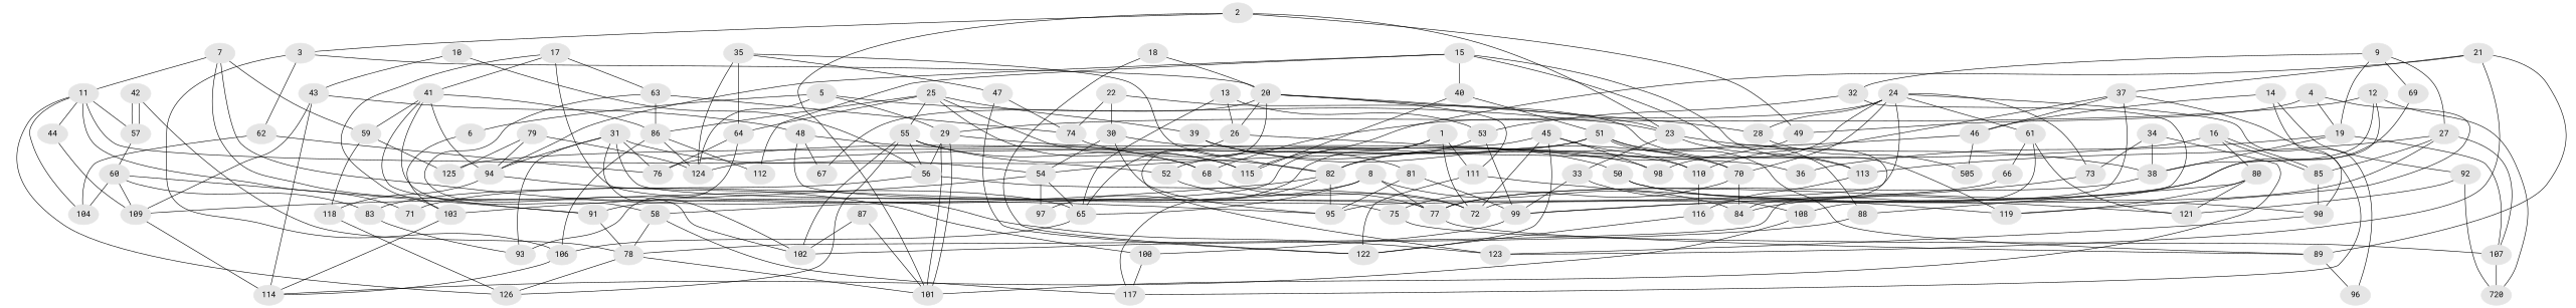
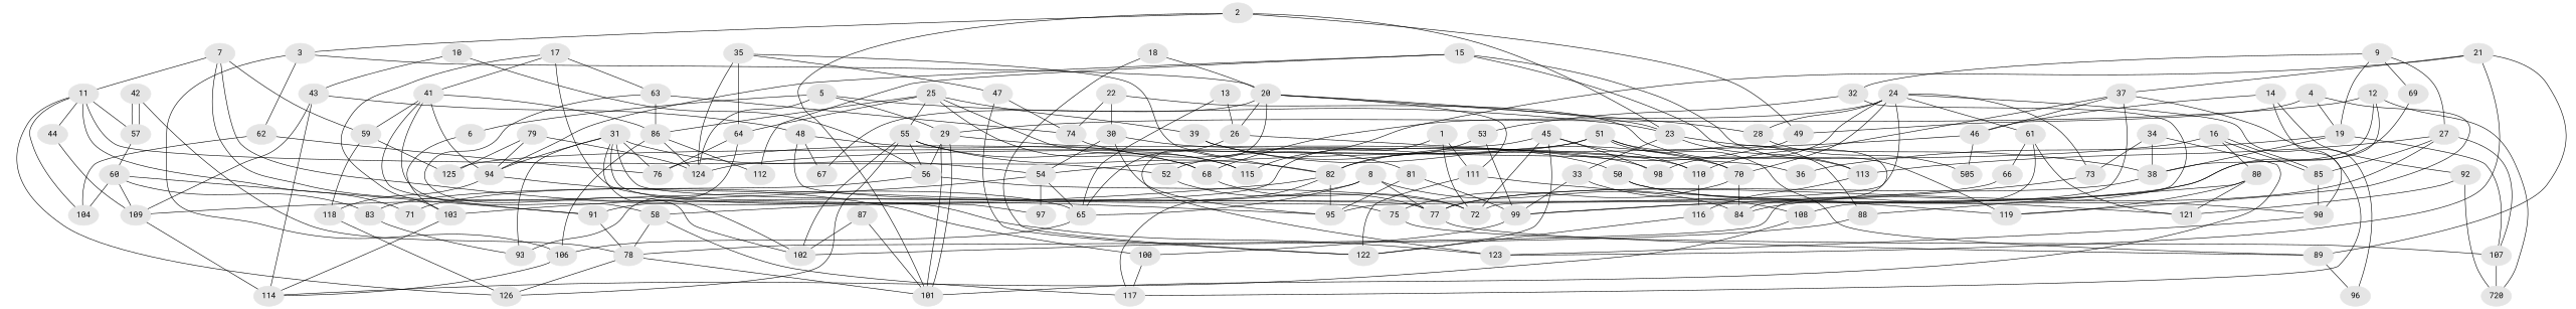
  graph {
    fontname="Roboto Mono"
    node [color=gray90 fontname="Roboto Mono" style=filled]
    edge [fontname="Roboto Mono"]
    1
    58
    72
    97
    111
    117
    78
    119
    122
    2
    3
    23
    49
    101
    20
    62
    106
    38
    113
    33
    82
    26
    123
    28
    67
    104
    76
    114
    4
    19
    36
    107
    5
    6
    29
    124
    103
    56
    98
    7
    11
    59
    65
    95
    71
    44
    52
    57
    126
    125
    118
    8
    77
    84
    89
    9
    27
    32
    69
    85
    53
    99
    10
    43
    48
    109
    83
    60
    12
    n70 [label=720]
    13
    14
    46
    90
    92
    n76 [label=505]
    54
    121
    15
-   40
    94
    112
    115
    51
    100
    16
    80
    88
    17
    41
    63
    86
    91
    74
    102
    18
    21
    37
    110
    108
    96
    22
    30
    81
    116
    24
    61
    68
    70
    73
    66
    75
    25
    39
    55
    64
    50
    93
    31
    34
    35
    47
    42
    45
    79
    87
    1 -- 58
    1 -- 72
-   1 -- 97
+   31 -- 97
    1 -- 111
    58 -- 117
    58 -- 78
    111 -- 119
    111 -- 122
    78 -- 101
    78 -- 126
    2 -- 3
    2 -- 23
    2 -- 49
    2 -- 101
    3 -- 20
    3 -- 62
    3 -- 106
    23 -- 38
    23 -- 113
    23 -- 33
    49 -- 82
    20 -- 111
    20 -- 23
    20 -- 26
    20 -- 123
    20 -- 28
    20 -- 67
    62 -- 104
    62 -- 76
    106 -- 114
    38 -- 77
    113 -- 116
    33 -- 99
    33 -- 108
    82 -- 117
    82 -- 95
    82 -- 109
    26 -- 36
    26 -- 65
    28 -- n76
    4 -- 119
    4 -- 49
    4 -- 19
    19 -- 38
    19 -- 36
    19 -- 107
    107 -- n70
    5 -- 23
    5 -- 6
    5 -- 29
    5 -- 124
    6 -- 103
    29 -- 101
    29 -- 101
    29 -- 56
    29 -- 98
    103 -- 114
    56 -- 72
    56 -- 83
    7 -- 11
    7 -- 59
    7 -- 65
    7 -- 95
    11 -- 104
    11 -- 71
    11 -- 44
    11 -- 52
    11 -- 57
    11 -- 126
    59 -- 125
    59 -- 118
    65 -- 106
    44 -- 109
    52 -- 77
    57 -- 60
    118 -- 126
    8 -- 65
    8 -- 71
    8 -- 77
    8 -- 84
    77 -- 89
    89 -- 96
    9 -- 19
    9 -- 27
    9 -- 32
    9 -- 69
    27 -- 113
    27 -- 107
    27 -- 77
    27 -- 85
    32 -- 72
    32 -- 53
    69 -- 99
    85 -- 90
    53 -- 82
    53 -- 99
    99 -- 100
    10 -- 56
    10 -- 43
    43 -- 114
    43 -- 48
    43 -- 109
    48 -- 67
    48 -- 68
    48 -- 75
    109 -- 114
    83 -- 93
    60 -- 104
    60 -- 109
    60 -- 83
    60 -- 91
    12 -- 38
    12 -- 29
    12 -- 84
    12 -- n70
    13 -- 26
    13 -- 65
-   13 -- 53
    14 -- 46
    14 -- 90
    14 -- 92
    46 -- n76
    46 -- 54
    90 -- 123
    92 -- n70
    92 -- 121
    54 -- 97
    54 -- 103
    54 -- 65
    15 -- 119
    15 -- 84
-   15 -- 40
    15 -- 94
    15 -- 112
-   40 -- 115
-   40 -- 51
    94 -- 118
    94 -- 100
    51 -- 76
    51 -- 52
    51 -- 89
    51 -- 88
    51 -- 70
    100 -- 117
    16 -- 124
    16 -- 85
    16 -- 85
    16 -- 80
    80 -- 119
    80 -- 121
    80 -- 88
    88 -- 102
    17 -- 123
    17 -- 103
    17 -- 41
    17 -- 63
    41 -- 58
    41 -- 59
    41 -- 94
    41 -- 86
    41 -- 91
    63 -- 86
    63 -- 74
    63 -- 102
    86 -- 106
    86 -- 124
    86 -- 112
    91 -- 78
    74 -- 81
    18 -- 122
    18 -- 20
    21 -- 123
    21 -- 89
    21 -- 115
    21 -- 37
    37 -- 46
    37 -- 110
    37 -- 108
    37 -- 96
    110 -- 116
    108 -- 114
    22 -- 113
    22 -- 74
    22 -- 30
    30 -- 95
    30 -- 54
    30 -- 110
    81 -- 95
    81 -- 99
    116 -- 122
    24 -- 117
    24 -- 28
    24 -- 98
    24 -- 95
    24 -- 61
    24 -- 68
    24 -- 70
    24 -- 73
    61 -- 78
    61 -- 121
    61 -- 66
    68 -- 72
    70 -- 84
    70 -- 75
    73 -- 99
    66 -- 91
    75 -- 107
    25 -- 115
    25 -- 86
    25 -- 68
    25 -- 39
    25 -- 55
    25 -- 64
    39 -- 70
    39 -- 50
    55 -- 82
    55 -- 56
    55 -- 126
    55 -- 115
    55 -- 102
    64 -- 76
    64 -- 93
    50 -- 90
    50 -- 121
    31 -- 76
    31 -- 77
    31 -- 54
    31 -- 94
    31 -- 102
    31 -- 93
    34 -- 101
    34 -- 38
    34 -- 73
    35 -- 82
    35 -- 124
    35 -- 64
    35 -- 47
    47 -- 122
    47 -- 74
    42 -- 78
    42 -- 57
    42 -- 57
    45 -- 72
    45 -- 122
    45 -- 98
    45 -- 125
    45 -- 110
    79 -- 124
    79 -- 125
    79 -- 94
    87 -- 101
    87 -- 102
  }
